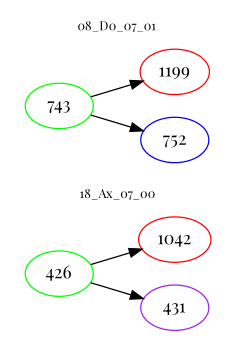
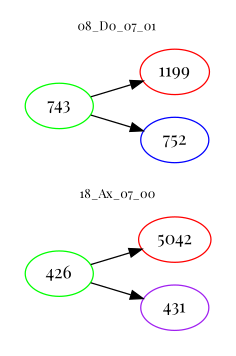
  digraph {
    fontname="Playfair Display"
    rankdir=LR
    node [color=green fontname="Playfair Display"]
    edge [color=black fontname="Playfair Display"]
    n1 [label=426]
    n2 [color=purple label=431]
-   n3 [color=red label=1042]
+   n3 [color=red label=5042]
    n4 [label=743]
    n5 [color=blue label=752]
    n6 [color=red label=1199]
    subgraph cluster_1 {
      color=white
      fontsize=10
      label="18_Ax_07_00"
      n1
      n2
      n3
    }
    subgraph cluster_2 {
      color=white
      fontsize=10
      label="08_D0_07_01"
      n4
      n5
      n6
    }
    n1 -> n2
    n1 -> n3
    n4 -> n5
    n4 -> n6
  }
